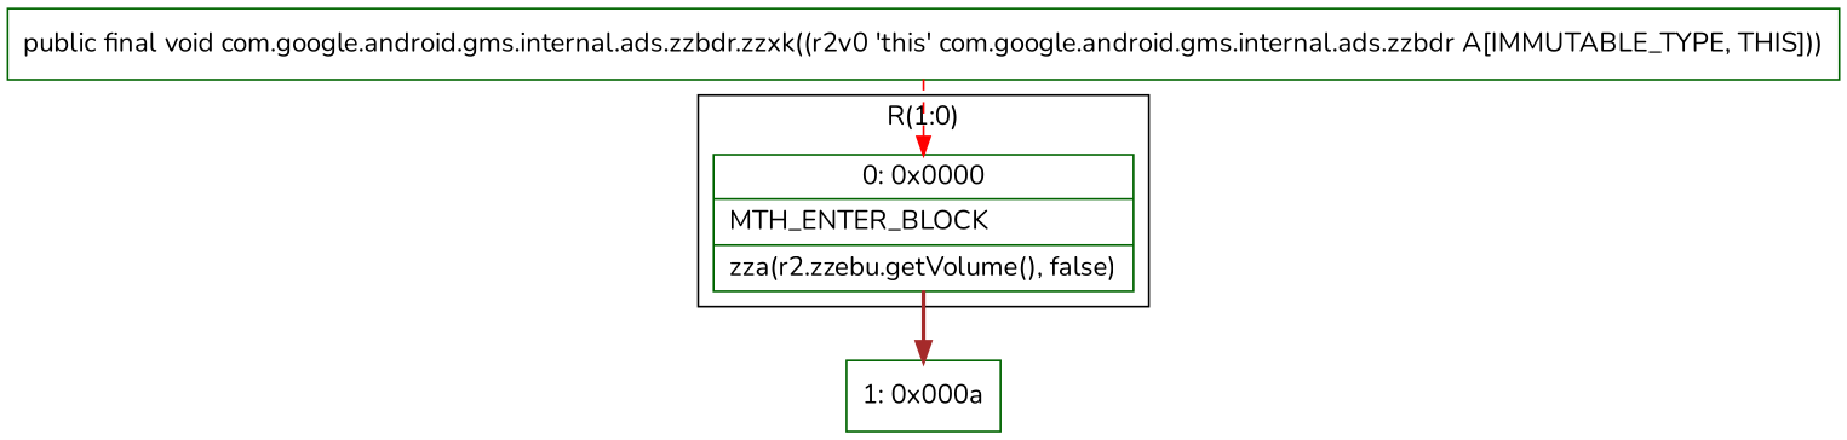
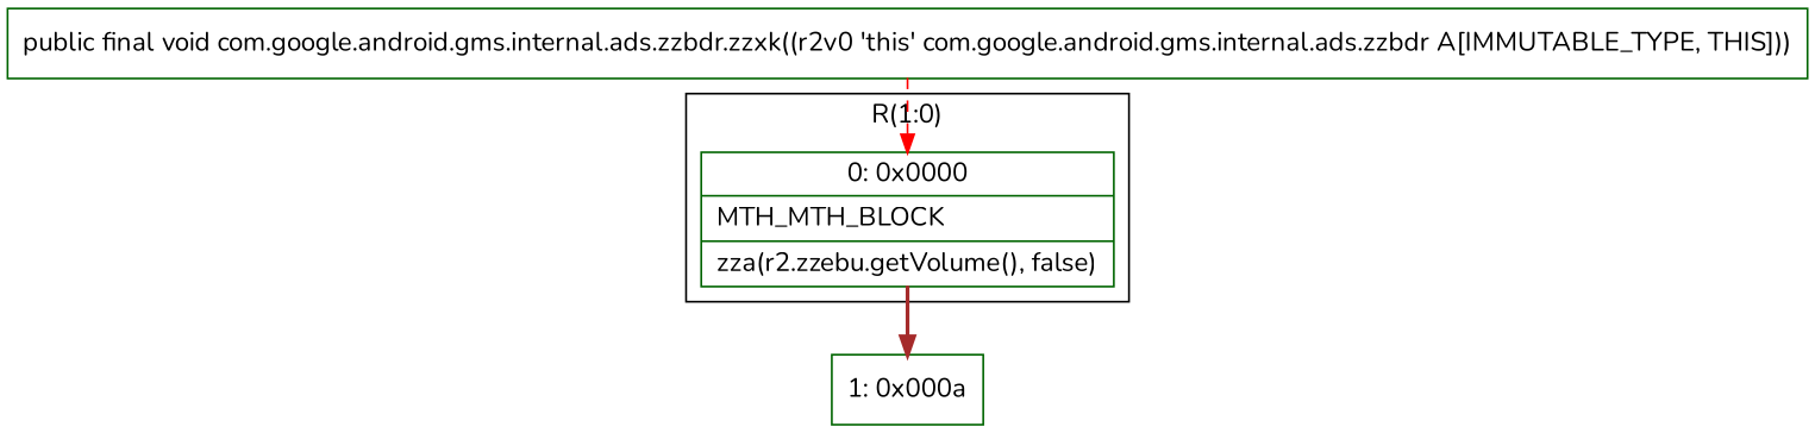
  digraph {
    fontname=Nunito
    node [color=darkgreen shape=record fontname=Nunito]
    edge [fontname=Nunito]
-   n1 [label="{0\:\ 0x0000|MTH_ENTER_BLOCK\l|zza(r2.zzebu.getVolume(), false)\l}"]
+   n1 [label="{0\:\ 0x0000|MTH_MTH_BLOCK\l|zza(r2.zzebu.getVolume(), false)\l}"]
    n2 [label="{1\:\ 0x000a}"]
    n3 [label="{public final void com.google.android.gms.internal.ads.zzbdr.zzxk((r2v0 'this' com.google.android.gms.internal.ads.zzbdr A[IMMUTABLE_TYPE, THIS])) }"]
    subgraph cluster_1 {
      label="R(1:0)"
      n1
    }
    n1 -> n2 [color=brown style=bold]
    n3 -> n1 [color=red style=dashed]
  }
